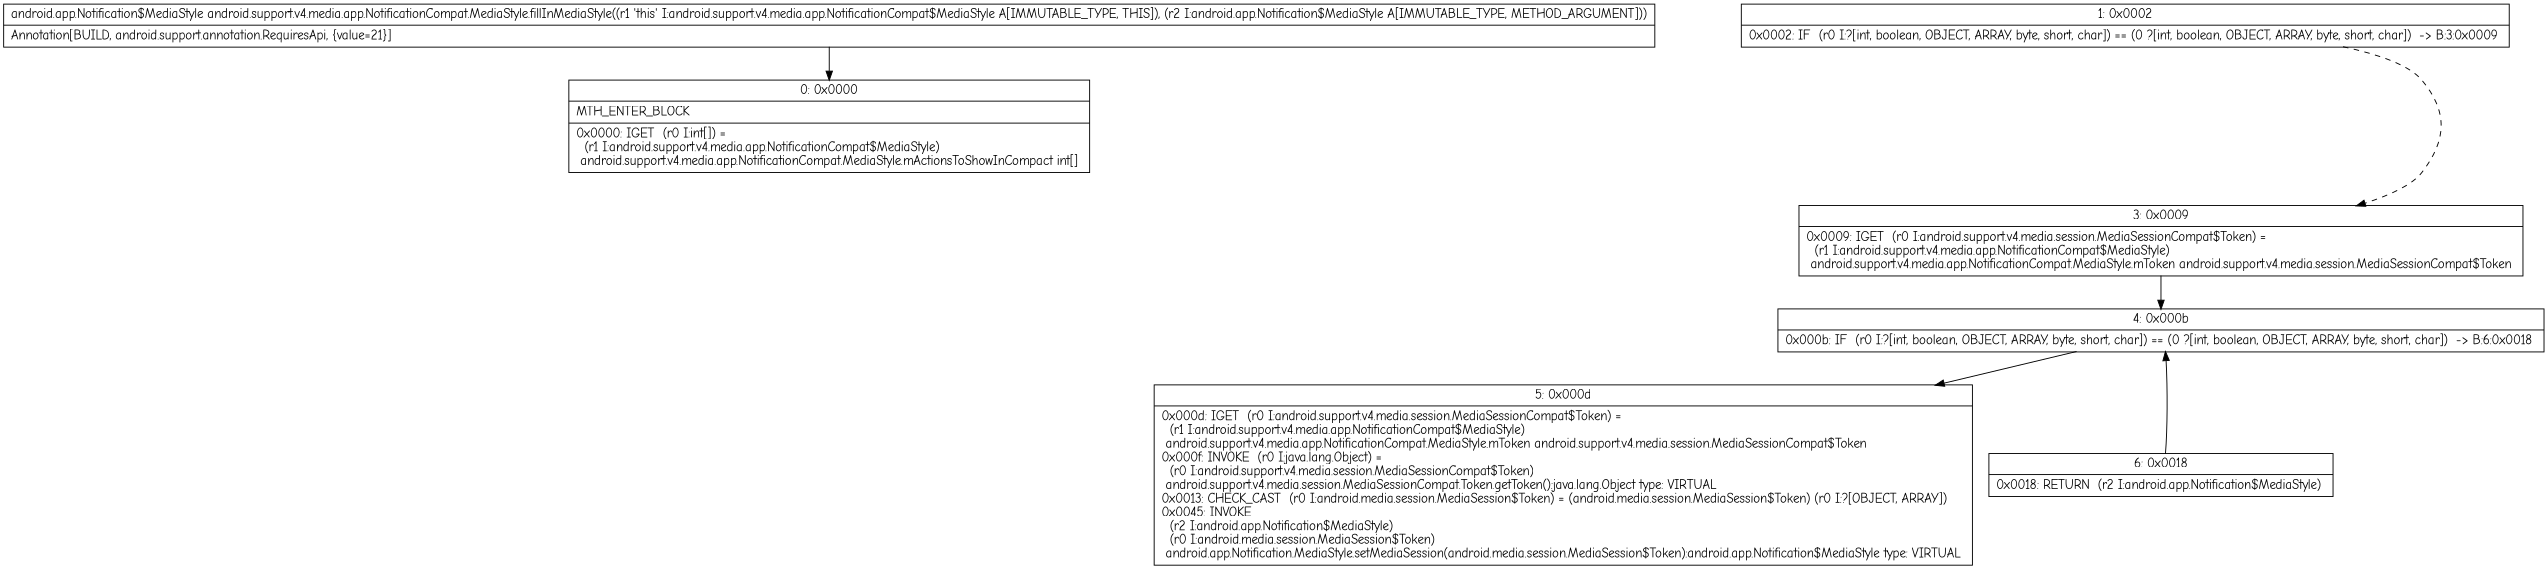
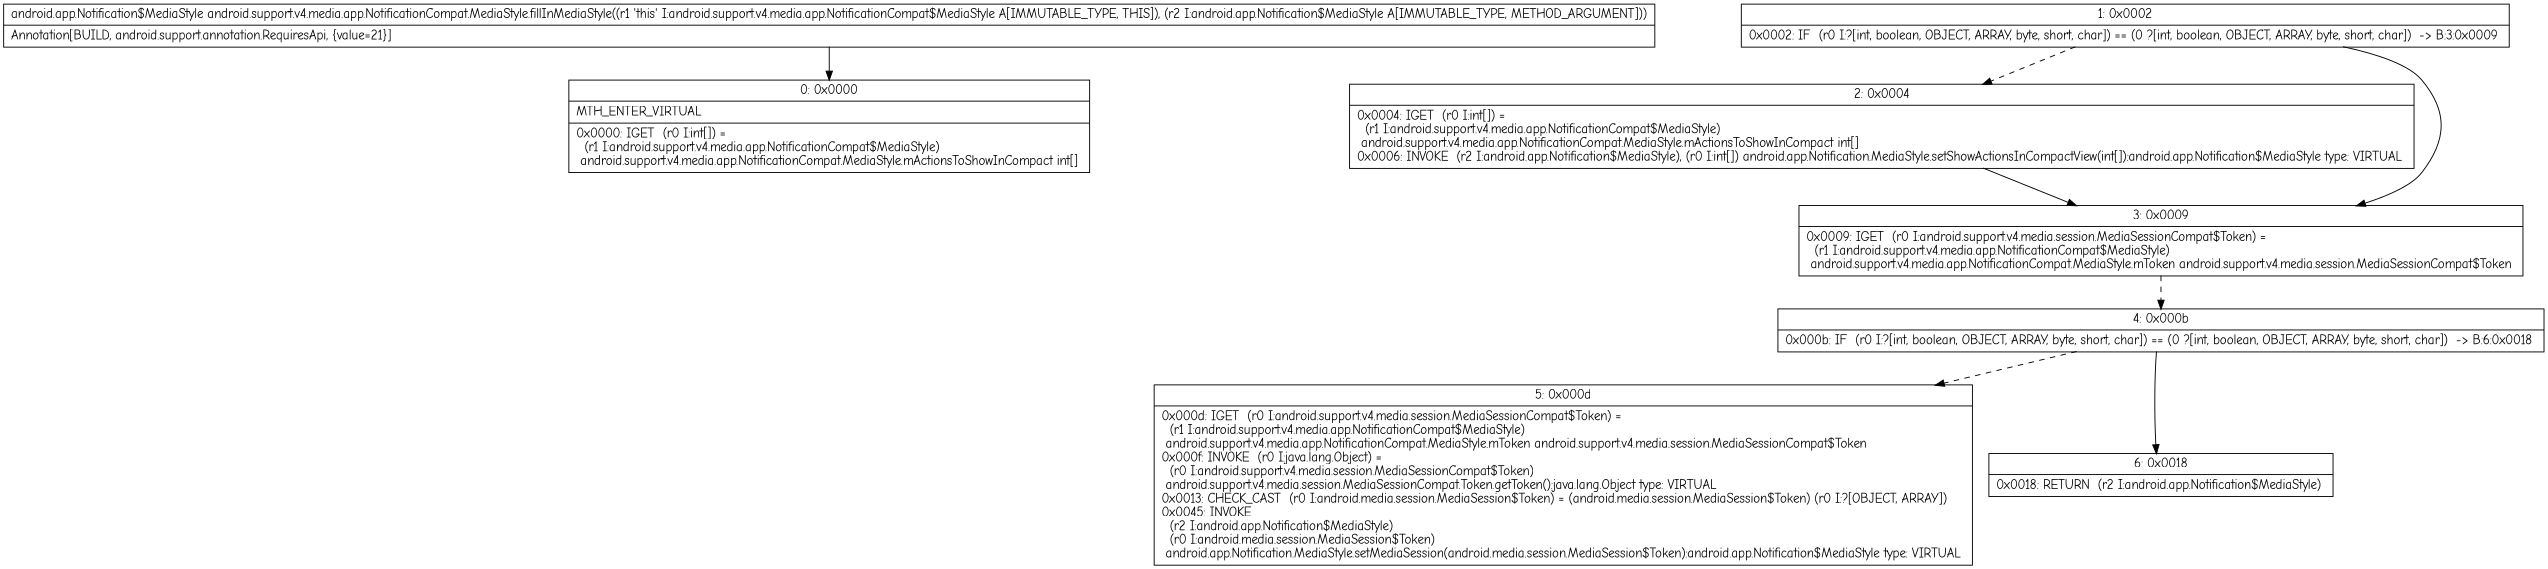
  digraph {
    fontname="Comic Neue"
    node [fontname="Comic Neue" shape=record]
    edge [fontname="Comic Neue"]
-   n1 [label="{0\:\ 0x0000|MTH_ENTER_BLOCK\l|0x0000: IGET  (r0 I:int[]) = \l  (r1 I:android.support.v4.media.app.NotificationCompat$MediaStyle)\l android.support.v4.media.app.NotificationCompat.MediaStyle.mActionsToShowInCompact int[] \l}"]
+   n1 [label="{0\:\ 0x0000|MTH_ENTER_VIRTUAL\l|0x0000: IGET  (r0 I:int[]) = \l  (r1 I:android.support.v4.media.app.NotificationCompat$MediaStyle)\l android.support.v4.media.app.NotificationCompat.MediaStyle.mActionsToShowInCompact int[] \l}"]
    n2 [label="{1\:\ 0x0002|0x0002: IF  (r0 I:?[int, boolean, OBJECT, ARRAY, byte, short, char]) == (0 ?[int, boolean, OBJECT, ARRAY, byte, short, char])  \-\> B:3:0x0009 \l}"]
+   n3 [label="{2\:\ 0x0004|0x0004: IGET  (r0 I:int[]) = \l  (r1 I:android.support.v4.media.app.NotificationCompat$MediaStyle)\l android.support.v4.media.app.NotificationCompat.MediaStyle.mActionsToShowInCompact int[] \l0x0006: INVOKE  (r2 I:android.app.Notification$MediaStyle), (r0 I:int[]) android.app.Notification.MediaStyle.setShowActionsInCompactView(int[]):android.app.Notification$MediaStyle type: VIRTUAL \l}"]
    n4 [label="{3\:\ 0x0009|0x0009: IGET  (r0 I:android.support.v4.media.session.MediaSessionCompat$Token) = \l  (r1 I:android.support.v4.media.app.NotificationCompat$MediaStyle)\l android.support.v4.media.app.NotificationCompat.MediaStyle.mToken android.support.v4.media.session.MediaSessionCompat$Token \l}"]
    n5 [label="{4\:\ 0x000b|0x000b: IF  (r0 I:?[int, boolean, OBJECT, ARRAY, byte, short, char]) == (0 ?[int, boolean, OBJECT, ARRAY, byte, short, char])  \-\> B:6:0x0018 \l}"]
    n6 [label="{5\:\ 0x000d|0x000d: IGET  (r0 I:android.support.v4.media.session.MediaSessionCompat$Token) = \l  (r1 I:android.support.v4.media.app.NotificationCompat$MediaStyle)\l android.support.v4.media.app.NotificationCompat.MediaStyle.mToken android.support.v4.media.session.MediaSessionCompat$Token \l0x000f: INVOKE  (r0 I:java.lang.Object) = \l  (r0 I:android.support.v4.media.session.MediaSessionCompat$Token)\l android.support.v4.media.session.MediaSessionCompat.Token.getToken():java.lang.Object type: VIRTUAL \l0x0013: CHECK_CAST  (r0 I:android.media.session.MediaSession$Token) = (android.media.session.MediaSession$Token) (r0 I:?[OBJECT, ARRAY]) \l0x0045: INVOKE  \l  (r2 I:android.app.Notification$MediaStyle)\l  (r0 I:android.media.session.MediaSession$Token)\l android.app.Notification.MediaStyle.setMediaSession(android.media.session.MediaSession$Token):android.app.Notification$MediaStyle type: VIRTUAL \l}"]
    n7 [label="{6\:\ 0x0018|0x0018: RETURN  (r2 I:android.app.Notification$MediaStyle) \l}"]
    n8 [label="{android.app.Notification$MediaStyle android.support.v4.media.app.NotificationCompat.MediaStyle.fillInMediaStyle((r1 'this' I:android.support.v4.media.app.NotificationCompat$MediaStyle A[IMMUTABLE_TYPE, THIS]), (r2 I:android.app.Notification$MediaStyle A[IMMUTABLE_TYPE, METHOD_ARGUMENT]))  | Annotation[BUILD, android.support.annotation.RequiresApi, \{value=21\}]\l}"]
-   n2 -> n4 [style=dashed]
-   n4 -> n5
-   n5 -> n6 [style=solid]
-   n7 -> n5
+   n2 -> n3 [style=dashed]
+   n2 -> n4
+   n3 -> n4
+   n4 -> n5 [style=dashed]
+   n5 -> n6 [style=dashed]
+   n5 -> n7
    n8 -> n1
  }
